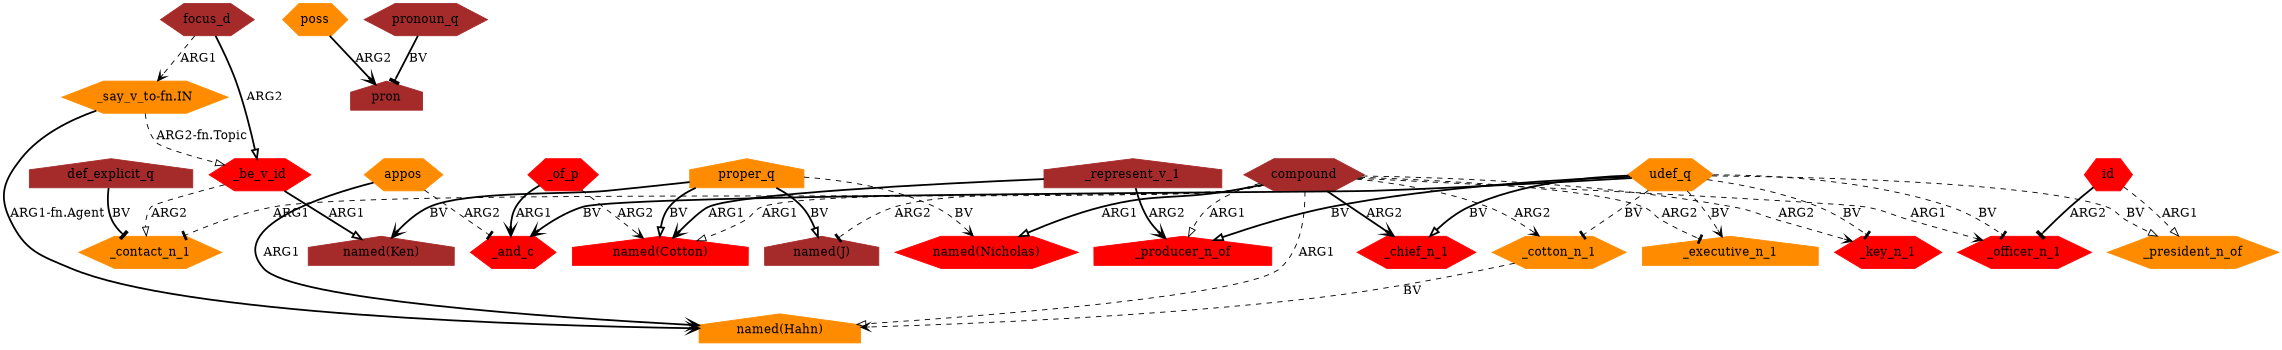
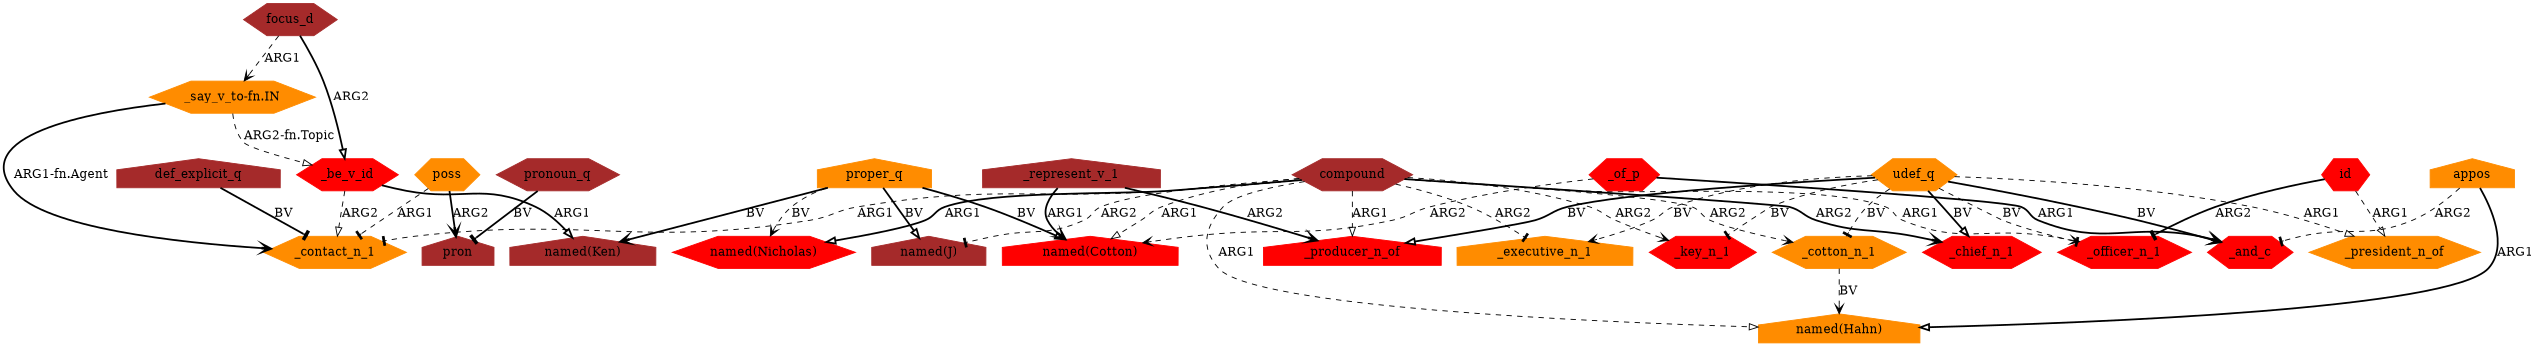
  digraph {
    node [color=red shape=hexagon style=filled]
    edge [arrowhead=vee style=dashed]
    focus_d [color=brown]
    _be_v_id
    "_say_v_to-fn.IN" [color=darkorange]
    _contact_n_1 [color=darkorange]
    "named(Ken)" [color=brown shape=house]
    "named(Hahn)" [color=darkorange shape=house]
    proper_q [color=darkorange shape=house]
    "named(Cotton)" [shape=house]
    "named(J)" [color=brown shape=house]
    "named(Nicholas)"
    compound [color=brown]
    _producer_n_of [shape=house]
    _key_n_1
    _executive_n_1 [color=darkorange shape=house]
    _cotton_n_1 [color=darkorange]
    _chief_n_1
    _officer_n_1
    udef_q [color=darkorange]
    _president_n_of [color=darkorange]
    _and_c
    poss [color=darkorange]
    pron [color=brown shape=house]
-   appos [color=darkorange]
+   appos [color=darkorange shape=house]
    id
    _of_p
    def_explicit_q [color=brown shape=house]
    _represent_v_1 [color=brown shape=house]
    pronoun_q [color=brown]
    focus_d -> _be_v_id [arrowhead=onormal label=ARG2 style=bold]
    focus_d -> "_say_v_to-fn.IN" [label=ARG1]
    _be_v_id -> _contact_n_1 [arrowhead=onormal label=ARG2]
    _be_v_id -> "named(Ken)" [arrowhead=onormal label=ARG1 style=bold]
    "_say_v_to-fn.IN" -> _be_v_id [arrowhead=onormal label="ARG2-fn.Topic"]
-   "_say_v_to-fn.IN" -> "named(Hahn)" [label="ARG1-fn.Agent" style=bold]
+   "_say_v_to-fn.IN" -> _contact_n_1 [label="ARG1-fn.Agent" style=bold]
    proper_q -> "named(Ken)" [label=BV style=bold]
    proper_q -> "named(Cotton)" [arrowhead=onormal label=BV style=bold]
    proper_q -> "named(J)" [arrowhead=onormal label=BV style=bold]
    proper_q -> "named(Nicholas)" [label=BV]
    compound -> _contact_n_1 [arrowhead=tee label=ARG1]
    compound -> "named(Hahn)" [arrowhead=onormal label=ARG1]
    compound -> "named(Cotton)" [arrowhead=onormal label=ARG1]
    compound -> "named(J)" [arrowhead=tee label=ARG2]
    compound -> "named(Nicholas)" [arrowhead=onormal label=ARG1 style=bold]
    compound -> _producer_n_of [arrowhead=onormal label=ARG1]
    compound -> _key_n_1 [label=ARG2]
    compound -> _executive_n_1 [arrowhead=tee label=ARG2]
    compound -> _cotton_n_1 [label=ARG2]
    compound -> _chief_n_1 [label=ARG2 style=bold]
    compound -> _officer_n_1 [label=ARG1]
    _cotton_n_1 -> "named(Hahn)" [label=BV]
    udef_q -> _producer_n_of [arrowhead=onormal label=BV style=bold]
    udef_q -> _key_n_1 [arrowhead=tee label=BV]
    udef_q -> _executive_n_1 [label=BV]
    udef_q -> _cotton_n_1 [arrowhead=tee label=BV]
    udef_q -> _chief_n_1 [arrowhead=onormal label=BV style=bold]
    udef_q -> _officer_n_1 [arrowhead=tee label=BV]
-   udef_q -> _president_n_of [arrowhead=onormal label=BV]
+   udef_q -> _president_n_of [arrowhead=onormal label=ARG1]
    udef_q -> _and_c [label=BV style=bold]
+   poss -> _contact_n_1 [arrowhead=tee label=ARG1]
    poss -> pron [label=ARG2 style=bold]
-   appos -> "named(Hahn)" [label=ARG1 style=bold]
+   appos -> "named(Hahn)" [arrowhead=onormal label=ARG1 style=bold]
    appos -> _and_c [arrowhead=tee label=ARG2]
    id -> _officer_n_1 [arrowhead=tee label=ARG2 style=bold]
    id -> _president_n_of [arrowhead=onormal label=ARG1]
    _of_p -> "named(Cotton)" [label=ARG2]
    _of_p -> _and_c [label=ARG1 style=bold]
    def_explicit_q -> _contact_n_1 [arrowhead=tee label=BV style=bold]
    _represent_v_1 -> "named(Cotton)" [label=ARG1 style=bold]
    _represent_v_1 -> _producer_n_of [label=ARG2 style=bold]
    pronoun_q -> pron [arrowhead=tee label=BV style=bold]
  }
